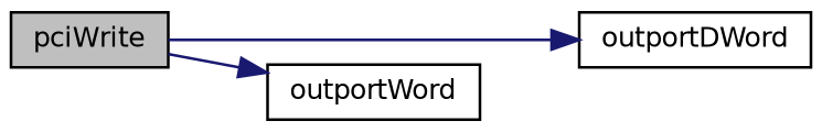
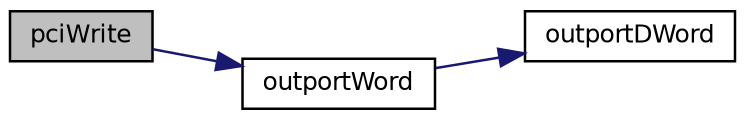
  digraph {
    rankdir=LR
    node [color=black fillcolor=white fontname=Helvetica fontsize=10 shape=record style=filled]
    edge [color=midnightblue fontname=Helvetica fontsize=10 labelfontname=Helvetica labelfontsize=10 style=solid]
    n1 [fillcolor=grey75 fontcolor=black height=0.2 label=pciWrite width=0.4]
    n2 [height=0.2 label=outportDWord width=0.4]
    n3 [height=0.2 label=outportWord width=0.4]
-   n1 -> n2
+   n3 -> n2
    n1 -> n3
  }
